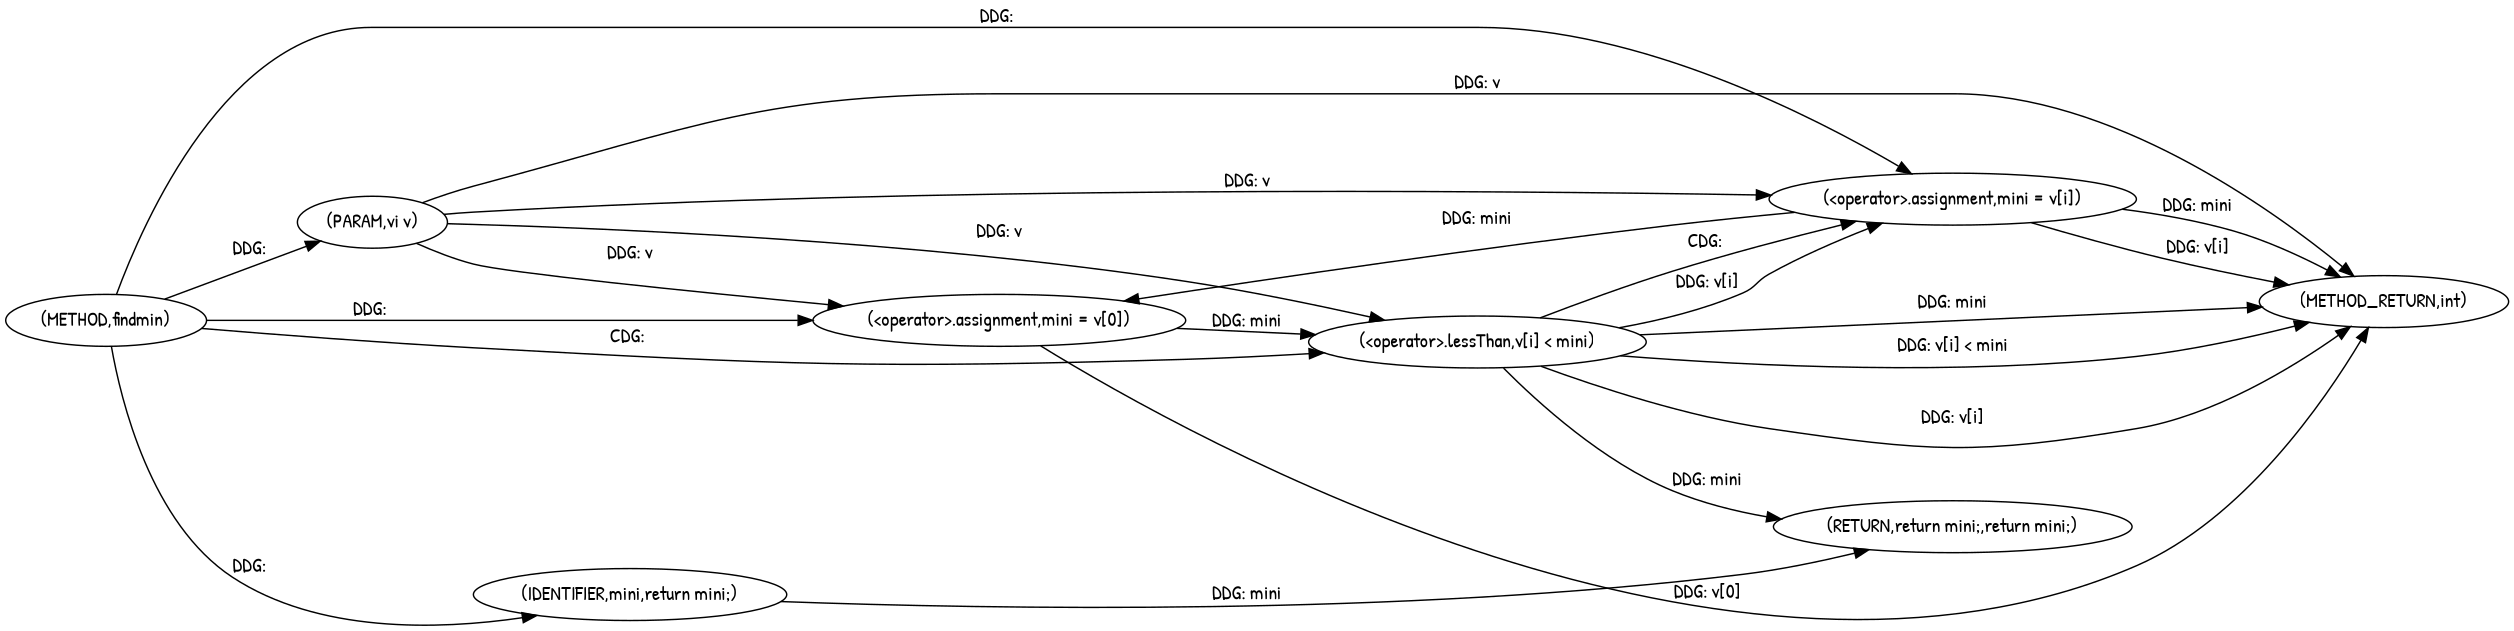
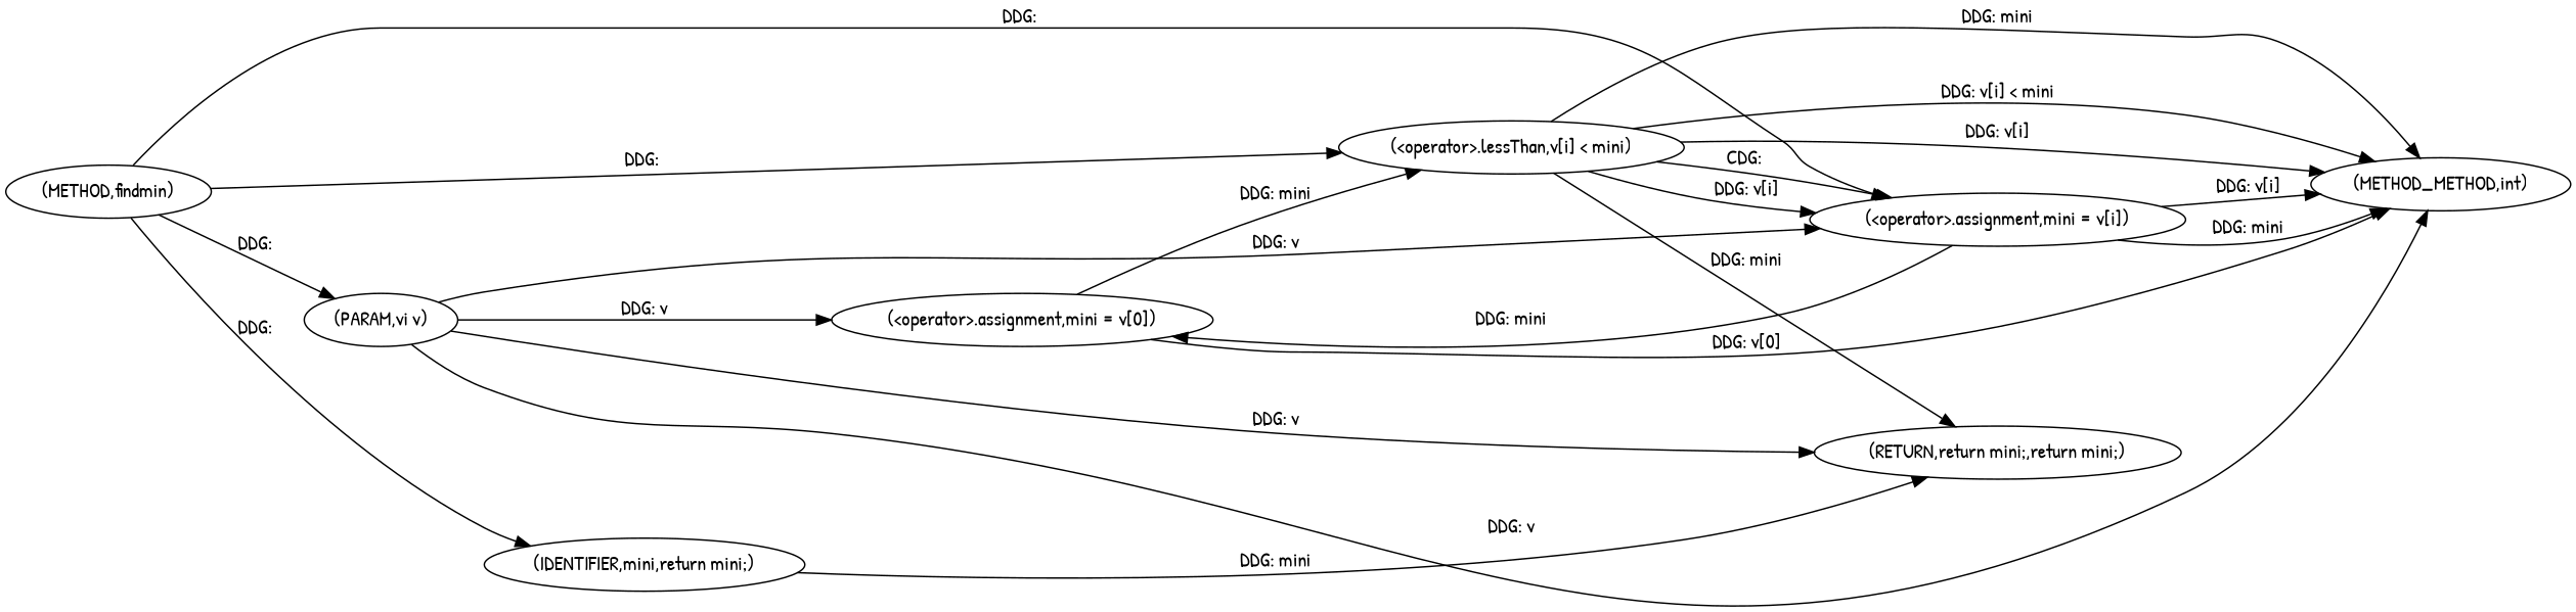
  digraph {
    fontname="Patrick Hand"
    rankdir=LR
    node [fontname="Patrick Hand"]
    edge [fontname="Patrick Hand"]
    n1 [label="(METHOD,findmin)"]
    n2 [label="(PARAM,vi v)"]
    n3 [label="(<operator>.assignment,mini = v[0])"]
    n4 [label="(<operator>.lessThan,v[i] < mini)"]
    n5 [label="(<operator>.assignment,mini = v[i])"]
    n6 [label="(IDENTIFIER,mini,return mini;)"]
-   n7 [label="(METHOD_RETURN,int)"]
+   n7 [label="(METHOD_METHOD,int)"]
    n8 [label="(RETURN,return mini;,return mini;)"]
    n1 -> n2 [label="DDG: "]
-   n1 -> n3 [label="DDG: "]
-   n1 -> n4 [label="CDG: "]
+   n1 -> n4 [label="DDG: "]
    n1 -> n5 [label="DDG: "]
    n1 -> n6 [label="DDG: "]
    n2 -> n3 [label="DDG: v"]
-   n2 -> n4 [label="DDG: v"]
+   n2 -> n8 [label="DDG: v"]
    n2 -> n5 [label="DDG: v"]
    n2 -> n7 [label="DDG: v"]
    n3 -> n4 [label="DDG: mini"]
    n3 -> n7 [label="DDG: v[0]"]
    n4 -> n5 [label="DDG: v[i]"]
    n4 -> n5 [label="CDG: "]
    n4 -> n7 [label="DDG: v[i]"]
    n4 -> n7 [label="DDG: mini"]
    n4 -> n7 [label="DDG: v[i] < mini"]
    n4 -> n8 [label="DDG: mini"]
    n5 -> n3 [label="DDG: mini"]
    n5 -> n7 [label="DDG: mini"]
    n5 -> n7 [label="DDG: v[i]"]
    n6 -> n8 [label="DDG: mini"]
  }
